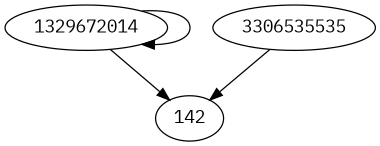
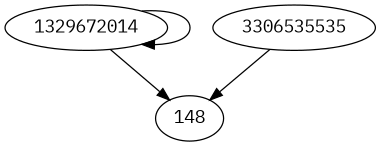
  digraph {
    fontname="IBM Plex Mono"
    node [fontname="IBM Plex Mono"]
    edge [fontname="IBM Plex Mono"]
    1329672014
-   142
+   142 [label=148]
    3306535535
    1329672014 -> 1329672014
    1329672014 -> 142
    3306535535 -> 142
  }
